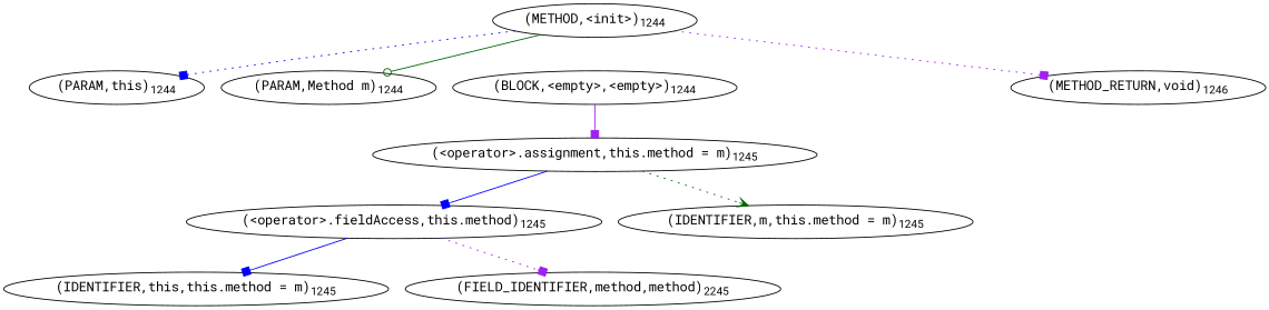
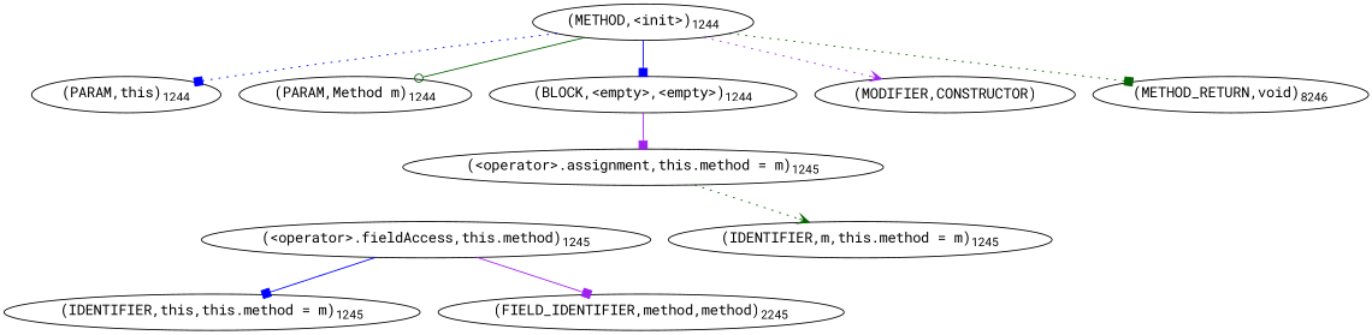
  digraph {
    fontname="Roboto Mono"
    node [fontname="Roboto Mono"]
    edge [arrowhead=box color=blue fontname="Roboto Mono" style=solid]
    n1 [label=<(METHOD,&lt;init&gt;)<SUB>1244</SUB>>]
    n2 [label=<(PARAM,this)<SUB>1244</SUB>>]
    n3 [label=<(PARAM,Method m)<SUB>1244</SUB>>]
    n4 [label=<(BLOCK,&lt;empty&gt;,&lt;empty&gt;)<SUB>1244</SUB>>]
-   n6 [label=<(METHOD_RETURN,void)<SUB>1246</SUB>>]
+   n5 [label=<(MODIFIER,CONSTRUCTOR)>]
+   n6 [label=<(METHOD_RETURN,void)<SUB>8246</SUB>>]
    n7 [label=<(&lt;operator&gt;.assignment,this.method = m)<SUB>1245</SUB>>]
    n8 [label=<(&lt;operator&gt;.fieldAccess,this.method)<SUB>1245</SUB>>]
    n9 [label=<(IDENTIFIER,m,this.method = m)<SUB>1245</SUB>>]
    n10 [label=<(IDENTIFIER,this,this.method = m)<SUB>1245</SUB>>]
    n11 [label=<(FIELD_IDENTIFIER,method,method)<SUB>2245</SUB>>]
    n1 -> n2 [style=dotted]
    n1 -> n3 [arrowhead=odot color=darkgreen]
-   n1 -> n6 [color=purple style=dotted]
+   n1 -> n4
+   n1 -> n5 [arrowhead=vee color=purple style=dotted]
+   n1 -> n6 [color=darkgreen style=dotted]
    n4 -> n7 [color=purple]
-   n7 -> n8
    n7 -> n9 [arrowhead=vee color=darkgreen style=dotted]
    n8 -> n10
-   n8 -> n11 [color=purple style=dotted]
+   n8 -> n11 [color=purple]
  }
